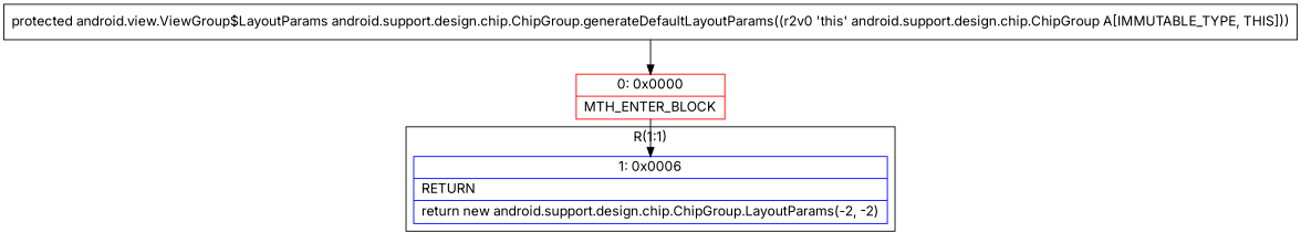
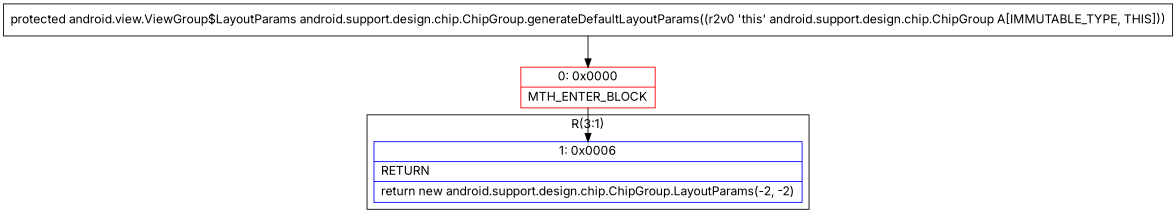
  digraph {
    fontname=Inter
    node [shape=record fontname=Inter]
    edge [fontname=Inter]
    n1 [color=blue label="{1\:\ 0x0006|RETURN\l|return new android.support.design.chip.ChipGroup.LayoutParams(\-2, \-2)\l}"]
    n2 [color=red label="{0\:\ 0x0000|MTH_ENTER_BLOCK\l}"]
    n3 [label="{protected android.view.ViewGroup$LayoutParams android.support.design.chip.ChipGroup.generateDefaultLayoutParams((r2v0 'this' android.support.design.chip.ChipGroup A[IMMUTABLE_TYPE, THIS])) }"]
    subgraph cluster_1 {
-     label="R(1:1)"
+     label="R(3:1)"
      n1
    }
    n2 -> n1
    n3 -> n2
  }
